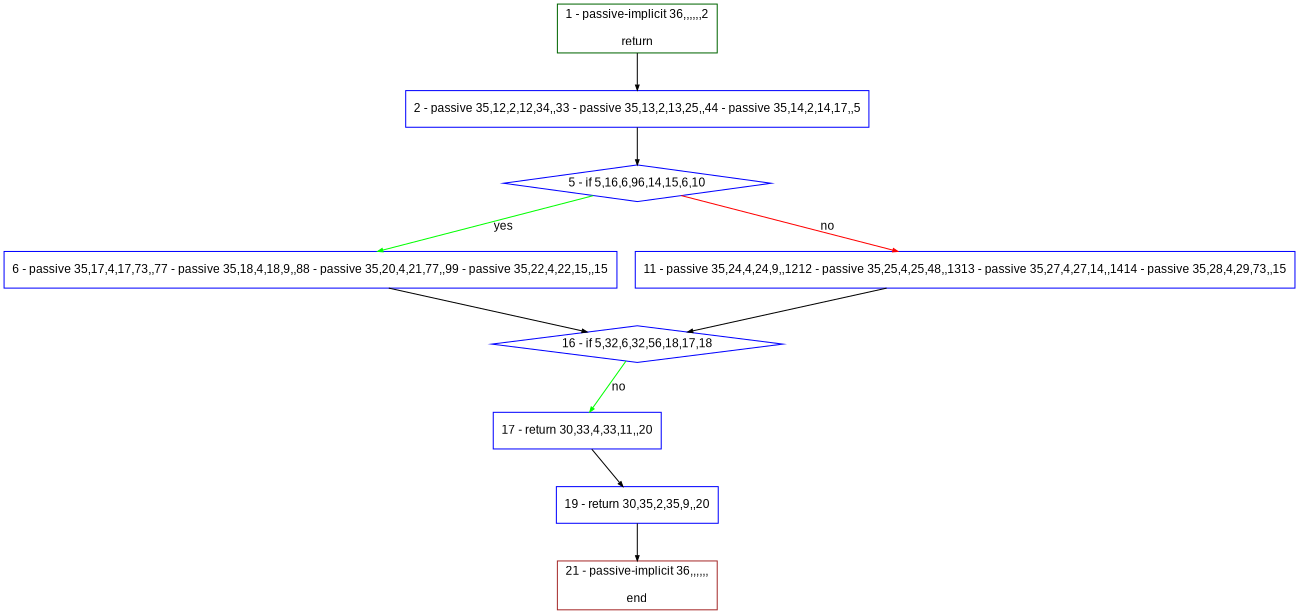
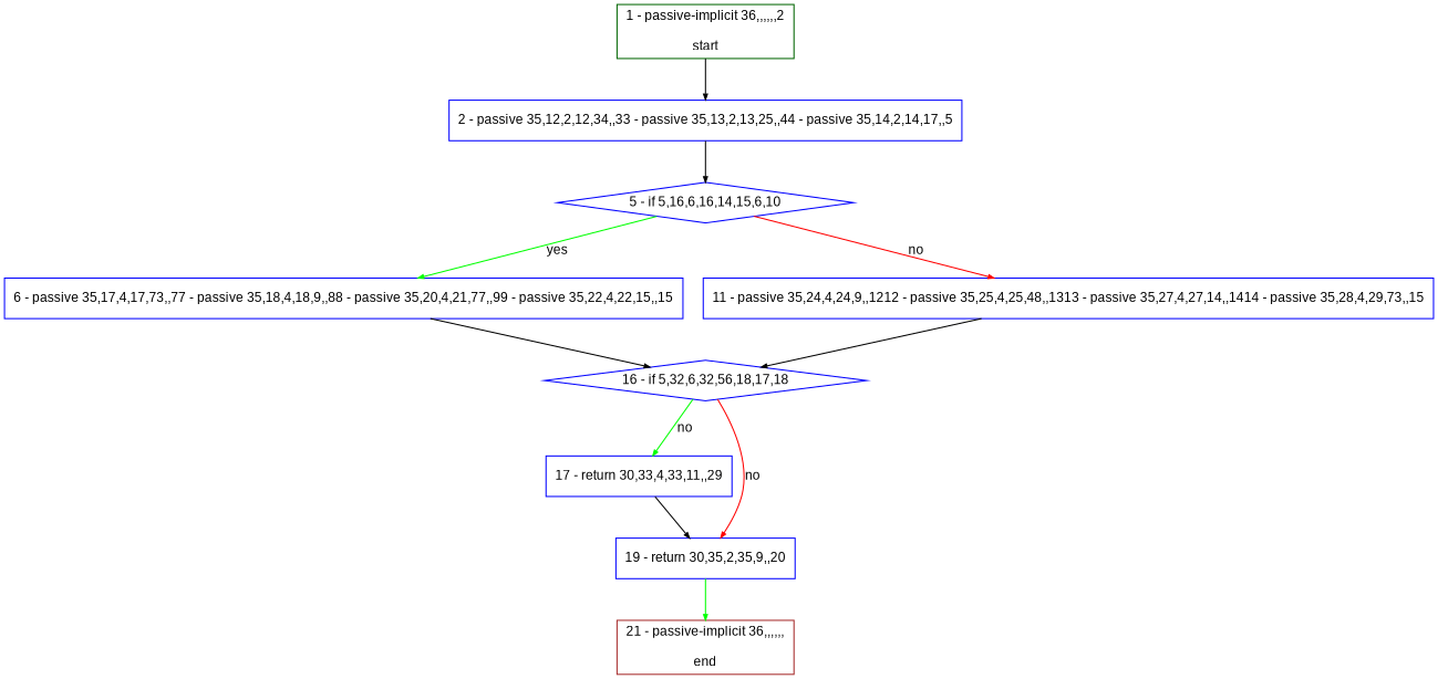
  digraph {
    bgcolor=white
    compound=true
    fillcolor="#FFFFCC"
    fontname=Arial
    fontsize=12
    pack=true
    packmode=clust
    style="rounded,filled"
    node [color="#0000ff" compound=true fillcolor="#ffffff" fixedsize=false fontname=Arial fontsize=12 node_initialized=no shape=box style=filled]
    edge [arrowhead=normal arrowsize=0.5 arrowtail=none color="#000000" compound=true dir=forward fontcolor=black fontname=Arial fontsize=12]
    n1 [label="2 - passive 35,12,2,12,34,,33 - passive 35,13,2,13,25,,44 - passive 35,14,2,14,17,,5"]
-   n2 [label="5 - if 5,16,6,96,14,15,6,10" shape=diamond]
+   n2 [label="5 - if 5,16,6,16,14,15,6,10" shape=diamond]
    n3 [label="6 - passive 35,17,4,17,73,,77 - passive 35,18,4,18,9,,88 - passive 35,20,4,21,77,,99 - passive 35,22,4,22,15,,15"]
    n4 [label="11 - passive 35,24,4,24,9,,1212 - passive 35,25,4,25,48,,1313 - passive 35,27,4,27,14,,1414 - passive 35,28,4,29,73,,15"]
-   n5 [color="#006400" label="1 - passive-implicit 36,,,,,,2\n\nreturn"]
+   n5 [color="#006400" label="1 - passive-implicit 36,,,,,,2\n\nstart"]
    n6 [label="16 - if 5,32,6,32,56,18,17,18" shape=diamond]
-   n7 [label="17 - return 30,33,4,33,11,,20"]
+   n7 [label="17 - return 30,33,4,33,11,,29"]
    n8 [label="19 - return 30,35,2,35,9,,20"]
    n9 [color="#a52a2a" label="21 - passive-implicit 36,,,,,,\n\nend"]
    n1 -> n2
    n2 -> n3 [color="#00ff00" label=yes]
    n2 -> n4 [color="#ff0000" label=no]
    n3 -> n6
    n4 -> n6
    n5 -> n1
    n6 -> n7 [color="#00ff00" label=no]
+   n6 -> n8 [color="#ff0000" label=no]
    n7 -> n8
-   n8 -> n9
+   n8 -> n9 [color="#00ff00"]
  }
